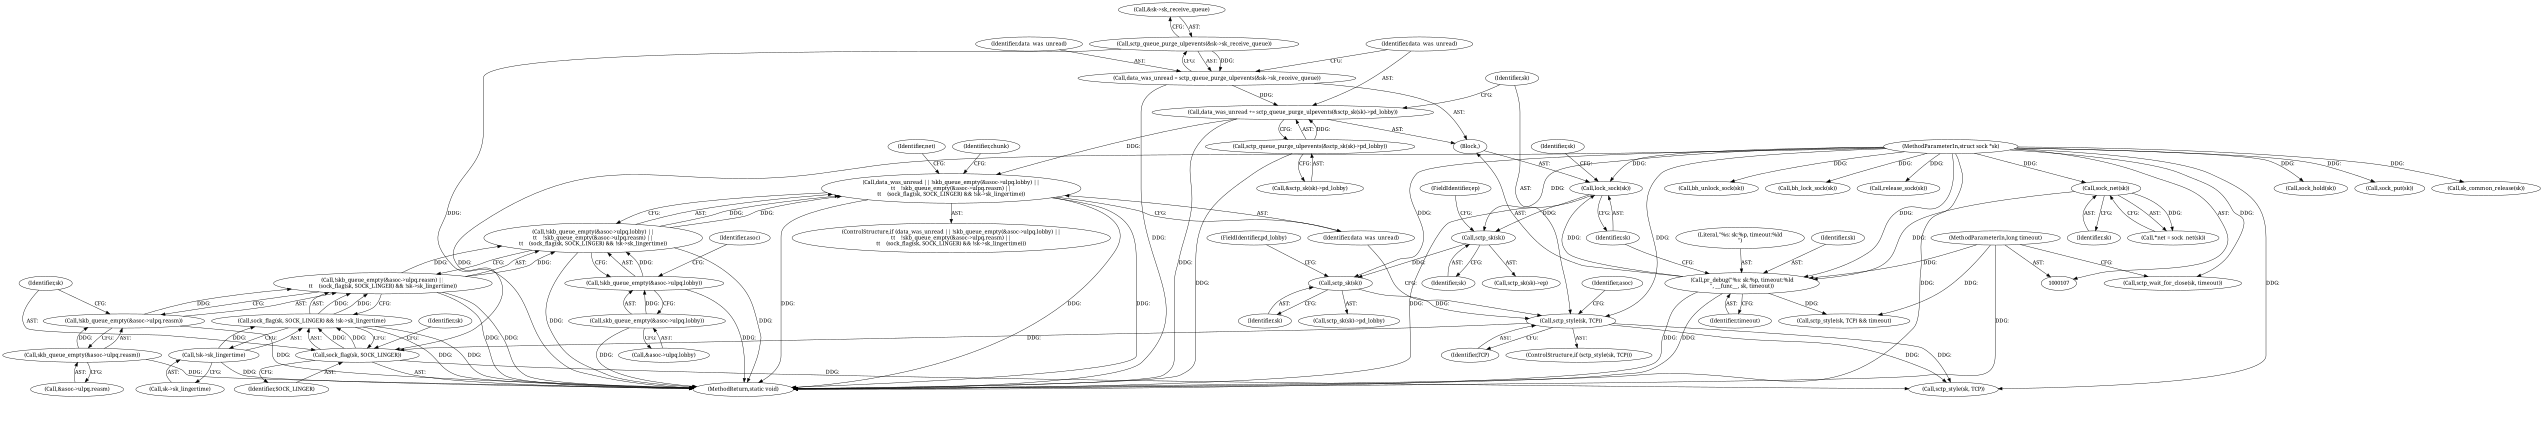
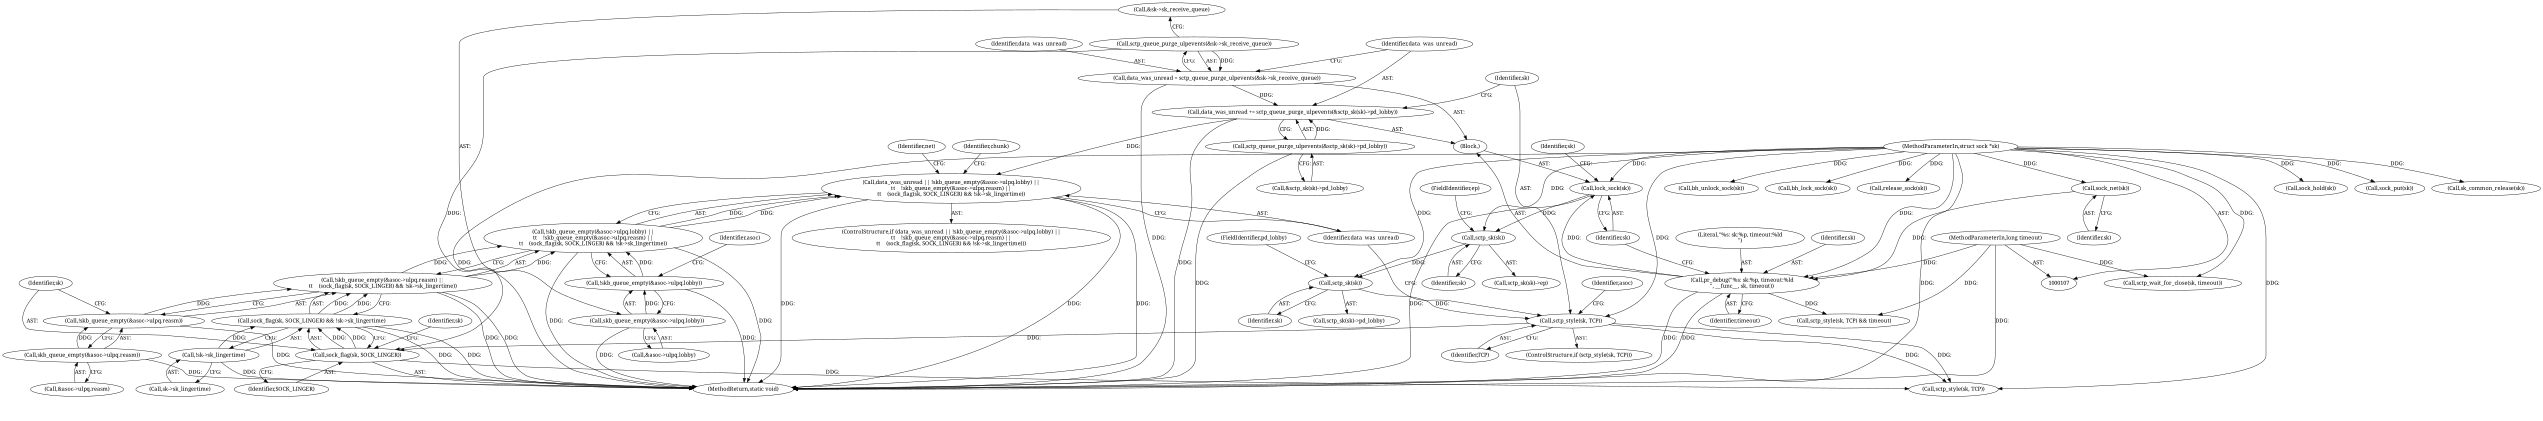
  digraph {
    fontname="Noto Serif"
    node [fontname="Noto Serif"]
    edge [fontname="Noto Serif"]
    n1 [label="(Call,data_was_unread || !skb_queue_empty(&asoc->ulpq.lobby) ||\n\t\t    !skb_queue_empty(&asoc->ulpq.reasm) ||\n\t\t    (sock_flag(sk, SOCK_LINGER) && !sk->sk_lingertime))"]
    n2 [label="(Call,!skb_queue_empty(&asoc->ulpq.lobby) ||\n\t\t    !skb_queue_empty(&asoc->ulpq.reasm) ||\n\t\t    (sock_flag(sk, SOCK_LINGER) && !sk->sk_lingertime))"]
    n3 [label="(Identifier,data_was_unread)"]
    n4 [label="(MethodReturn,static void)"]
    n5 [label="(ControlStructure,if (data_was_unread || !skb_queue_empty(&asoc->ulpq.lobby) ||\n\t\t    !skb_queue_empty(&asoc->ulpq.reasm) ||\n\t\t    (sock_flag(sk, SOCK_LINGER) && !sk->sk_lingertime)))"]
    n6 [label="(Call,!skb_queue_empty(&asoc->ulpq.lobby))"]
    n7 [label="(Call,!skb_queue_empty(&asoc->ulpq.reasm) ||\n\t\t    (sock_flag(sk, SOCK_LINGER) && !sk->sk_lingertime))"]
    n8 [label="(Call,sctp_style(sk, TCP))"]
    n9 [label="(Call,data_was_unread += sctp_queue_purge_ulpevents(&sctp_sk(sk)->pd_lobby))"]
    n10 [label="(Call,sctp_queue_purge_ulpevents(&sctp_sk(sk)->pd_lobby))"]
    n11 [label="(Block,)"]
    n12 [label="(Call,&sctp_sk(sk)->pd_lobby)"]
    n13 [label="(Call,lock_sock(sk))"]
    n14 [label="(Call,data_was_unread = sctp_queue_purge_ulpevents(&sk->sk_receive_queue))"]
    n15 [label="(Call,sctp_queue_purge_ulpevents(&sk->sk_receive_queue))"]
    n16 [label="(Call,&sk->sk_receive_queue)"]
    n17 [label="(Call,skb_queue_empty(&asoc->ulpq.lobby))"]
    n18 [label="(Call,!skb_queue_empty(&asoc->ulpq.reasm))"]
    n19 [label="(Call,sock_flag(sk, SOCK_LINGER) && !sk->sk_lingertime)"]
    n20 [label="(Call,&asoc->ulpq.lobby)"]
    n21 [label="(Call,skb_queue_empty(&asoc->ulpq.reasm))"]
    n22 [label="(Call,sock_flag(sk, SOCK_LINGER))"]
    n23 [label="(Call,!sk->sk_lingertime)"]
    n24 [label="(Call,&asoc->ulpq.reasm)"]
    n25 [label="(Identifier,SOCK_LINGER)"]
    n26 [label="(Call,sctp_style(sk, TCP))"]
    n27 [label="(Call,sk->sk_lingertime)"]
    n28 [label="(Identifier,TCP)"]
    n29 [label="(ControlStructure,if (sctp_style(sk, TCP)))"]
    n30 [label="(Call,sctp_sk(sk))"]
    n31 [label="(Call,sctp_sk(sk)->pd_lobby)"]
    n32 [label="(Identifier,sk)"]
    n33 [label="(Call,sctp_sk(sk))"]
    n34 [label="(Call,sctp_sk(sk)->ep)"]
    n35 [label="(Identifier,sk)"]
    n36 [label="(Identifier,sk)"]
    n37 [label="(Call,pr_debug(\"%s: sk:%p, timeout:%ld\n\", __func__, sk, timeout))"]
    n38 [label="(Identifier,timeout)"]
    n39 [label="(Call,sctp_style(sk, TCP) && timeout)"]
    n40 [label="(Call,sock_net(sk))"]
-   n41 [label="(Call,*net = sock_net(sk))"]
    n42 [label="(Identifier,sk)"]
    n43 [label="(MethodParameterIn,struct sock *sk)"]
    n44 [label="(Call,sock_hold(sk))"]
    n45 [label="(Call,sock_put(sk))"]
    n46 [label="(Call,sk_common_release(sk))"]
    n47 [label="(Call,bh_unlock_sock(sk))"]
    n48 [label="(Call,bh_lock_sock(sk))"]
    n49 [label="(Call,sctp_wait_for_close(sk, timeout))"]
    n50 [label="(Call,release_sock(sk))"]
    1000107
    n52 [label="(MethodParameterIn,long timeout)"]
    n53 [label="(Identifier,asoc)"]
    n54 [label="(Identifier,data_was_unread)"]
    n55 [label="(Identifier,sk)"]
    n56 [label="(Identifier,sk)"]
    n57 [label="(Identifier,net)"]
    n58 [label="(Identifier,data_was_unread)"]
    n59 [label="(Literal,\"%s: sk:%p, timeout:%ld\n\")"]
    n60 [label="(Identifier,sk)"]
    n61 [label="(FieldIdentifier,pd_lobby)"]
    n62 [label="(Identifier,sk)"]
    n63 [label="(Identifier,sk)"]
    n64 [label="(Identifier,chunk)"]
    n65 [label="(Identifier,asoc)"]
    n66 [label="(FieldIdentifier,ep)"]
    n1 -> n2 [label="CFG: "]
    n1 -> n3 [label="CFG: "]
    n1 -> n4 [label="DDG: "]
    n1 -> n4 [label="DDG: "]
    n1 -> n4 [label="DDG: "]
    n1 -> n5 [label="AST: "]
    n2 -> n1 [label="AST: "]
    n2 -> n1 [label="DDG: "]
    n2 -> n1 [label="DDG: "]
    n2 -> n4 [label="DDG: "]
    n2 -> n4 [label="DDG: "]
    n2 -> n6 [label="CFG: "]
    n2 -> n7 [label="CFG: "]
    n3 -> n1 [label="AST: "]
    n3 -> n8 [label="CFG: "]
    n6 -> n2 [label="AST: "]
    n6 -> n2 [label="DDG: "]
    n6 -> n4 [label="DDG: "]
    n6 -> n17 [label="CFG: "]
    n7 -> n2 [label="AST: "]
    n7 -> n2 [label="DDG: "]
    n7 -> n2 [label="DDG: "]
    n7 -> n4 [label="DDG: "]
    n7 -> n4 [label="DDG: "]
    n7 -> n18 [label="CFG: "]
    n7 -> n19 [label="CFG: "]
    n8 -> n22 [label="DDG: "]
    n8 -> n26 [label="DDG: "]
    n8 -> n26 [label="DDG: "]
    n8 -> n28 [label="CFG: "]
    n8 -> n29 [label="AST: "]
    n9 -> n1 [label="DDG: "]
    n9 -> n4 [label="DDG: "]
    n9 -> n10 [label="CFG: "]
    n9 -> n11 [label="AST: "]
    n10 -> n4 [label="DDG: "]
    n10 -> n9 [label="AST: "]
    n10 -> n9 [label="DDG: "]
    n10 -> n12 [label="CFG: "]
    n11 -> n13 [label="AST: "]
    n12 -> n10 [label="AST: "]
    n13 -> n4 [label="DDG: "]
    n13 -> n33 [label="DDG: "]
    n13 -> n36 [label="CFG: "]
    n14 -> n4 [label="DDG: "]
    n14 -> n9 [label="DDG: "]
    n14 -> n11 [label="AST: "]
    n14 -> n15 [label="CFG: "]
    n15 -> n4 [label="DDG: "]
    n15 -> n14 [label="AST: "]
    n15 -> n14 [label="DDG: "]
    n15 -> n16 [label="CFG: "]
-   n16 -> n15 [label="AST: "]
+   n16 -> n17 [label="AST: "]
    n17 -> n4 [label="DDG: "]
    n17 -> n6 [label="AST: "]
    n17 -> n6 [label="DDG: "]
    n17 -> n20 [label="CFG: "]
    n18 -> n4 [label="DDG: "]
    n18 -> n7 [label="AST: "]
    n18 -> n7 [label="DDG: "]
    n18 -> n21 [label="CFG: "]
    n19 -> n4 [label="DDG: "]
    n19 -> n4 [label="DDG: "]
    n19 -> n7 [label="AST: "]
    n19 -> n7 [label="DDG: "]
    n19 -> n7 [label="DDG: "]
    n19 -> n22 [label="CFG: "]
    n19 -> n23 [label="CFG: "]
    n20 -> n17 [label="AST: "]
    n21 -> n4 [label="DDG: "]
    n21 -> n18 [label="AST: "]
    n21 -> n18 [label="DDG: "]
    n21 -> n24 [label="CFG: "]
    n22 -> n4 [label="AST: "]
    n22 -> n19 [label="AST: "]
    n22 -> n19 [label="DDG: "]
    n22 -> n19 [label="DDG: "]
    n22 -> n25 [label="CFG: "]
    n22 -> n26 [label="DDG: "]
    n23 -> n4 [label="DDG: "]
    n23 -> n19 [label="AST: "]
    n23 -> n19 [label="DDG: "]
    n23 -> n27 [label="CFG: "]
    n24 -> n21 [label="AST: "]
    n25 -> n22 [label="AST: "]
    n27 -> n23 [label="AST: "]
    n28 -> n8 [label="AST: "]
    n30 -> n8 [label="DDG: "]
    n30 -> n31 [label="AST: "]
    n30 -> n32 [label="CFG: "]
    n32 -> n30 [label="AST: "]
    n33 -> n30 [label="DDG: "]
    n33 -> n34 [label="AST: "]
    n33 -> n35 [label="CFG: "]
    n35 -> n33 [label="AST: "]
    n36 -> n13 [label="AST: "]
    n36 -> n37 [label="CFG: "]
    n37 -> n4 [label="DDG: "]
    n37 -> n4 [label="DDG: "]
    n37 -> n11 [label="AST: "]
    n37 -> n13 [label="DDG: "]
    n37 -> n38 [label="CFG: "]
    n37 -> n39 [label="DDG: "]
    n38 -> n37 [label="AST: "]
    n40 -> n37 [label="DDG: "]
-   n40 -> n41 [label="AST: "]
-   n40 -> n41 [label="DDG: "]
    n40 -> n42 [label="CFG: "]
-   n41 -> n40 [label="CFG: "]
    n42 -> n40 [label="AST: "]
    n43 -> n4 [label="DDG: "]
    n43 -> n8 [label="DDG: "]
    n43 -> n13 [label="DDG: "]
    n43 -> n22 [label="DDG: "]
    n43 -> n26 [label="DDG: "]
    n43 -> n30 [label="DDG: "]
    n43 -> n33 [label="DDG: "]
    n43 -> n37 [label="DDG: "]
    n43 -> n40 [label="DDG: "]
    n43 -> n44 [label="DDG: "]
    n43 -> n45 [label="DDG: "]
    n43 -> n46 [label="DDG: "]
    n43 -> n47 [label="DDG: "]
    n43 -> n48 [label="DDG: "]
    n43 -> n49 [label="DDG: "]
    n43 -> n50 [label="DDG: "]
    n43 -> 1000107 [label="AST: "]
    n52 -> n4 [label="DDG: "]
    n52 -> n37 [label="DDG: "]
    n52 -> n39 [label="DDG: "]
-   n52 -> n49 [label="CFG: "]
+   n52 -> n49 [label="DDG: "]
    n52 -> 1000107 [label="AST: "]
    n53 -> n8 [label="CFG: "]
    n54 -> n14 [label="AST: "]
    n55 -> n13 [label="CFG: "]
    n56 -> n22 [label="CFG: "]
    n57 -> n1 [label="CFG: "]
    n58 -> n9 [label="AST: "]
    n58 -> n14 [label="CFG: "]
    n59 -> n37 [label="AST: "]
    n60 -> n37 [label="AST: "]
    n61 -> n30 [label="CFG: "]
    n62 -> n8 [label="AST: "]
    n62 -> n9 [label="CFG: "]
    n63 -> n18 [label="CFG: "]
    n63 -> n22 [label="AST: "]
    n64 -> n1 [label="CFG: "]
    n65 -> n6 [label="CFG: "]
    n66 -> n33 [label="CFG: "]
  }
